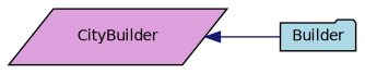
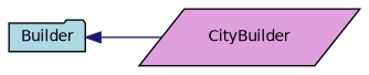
  digraph {
    rankdir=LR
    node [color=black fontname=Helvetica fontsize=10 style=filled]
    n1 [fillcolor=lightblue height=0.2 label=Builder shape=folder width=0.4]
    n2 [fillcolor=plum height=0.2 label=CityBuilder shape=parallelogram width=0.4]
-   n2 -> n1 [color=midnightblue dir=back fontname=Helvetica fontsize=10 labelfontname=Helvetica labelfontsize=10 style=solid]
+   n1 -> n2 [color=midnightblue dir=back fontname=Helvetica fontsize=10 labelfontname=Helvetica labelfontsize=10 style=solid]
  }
